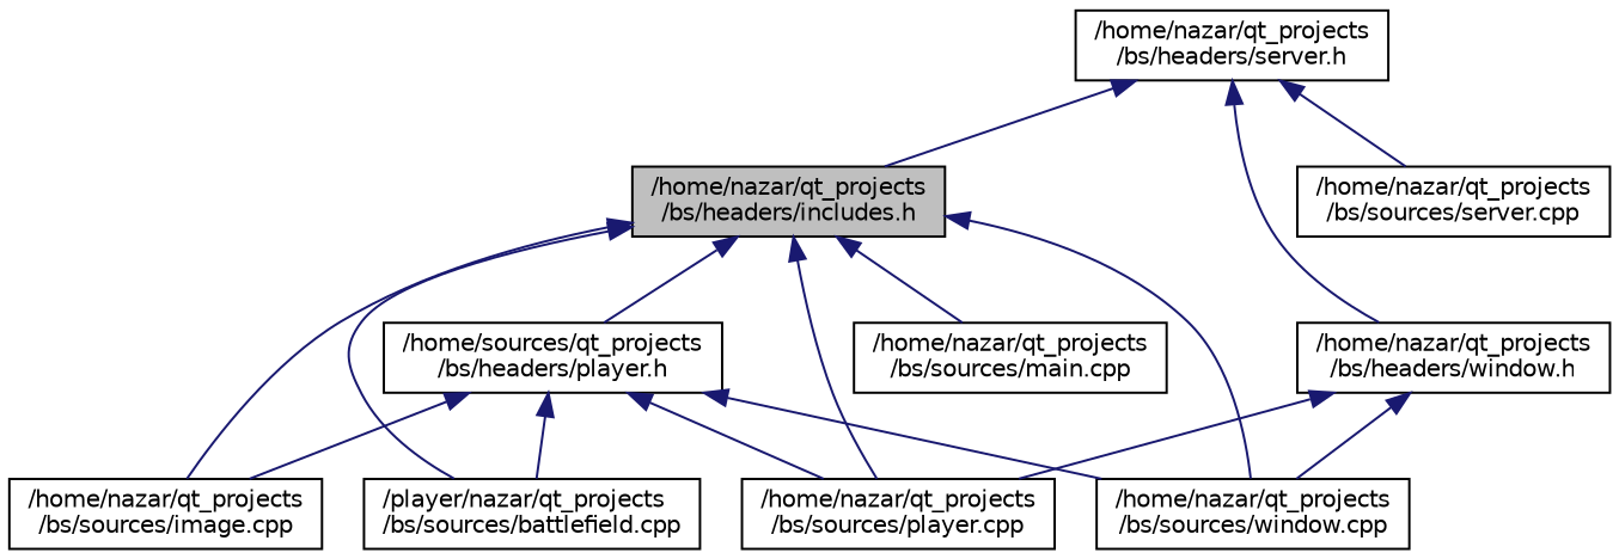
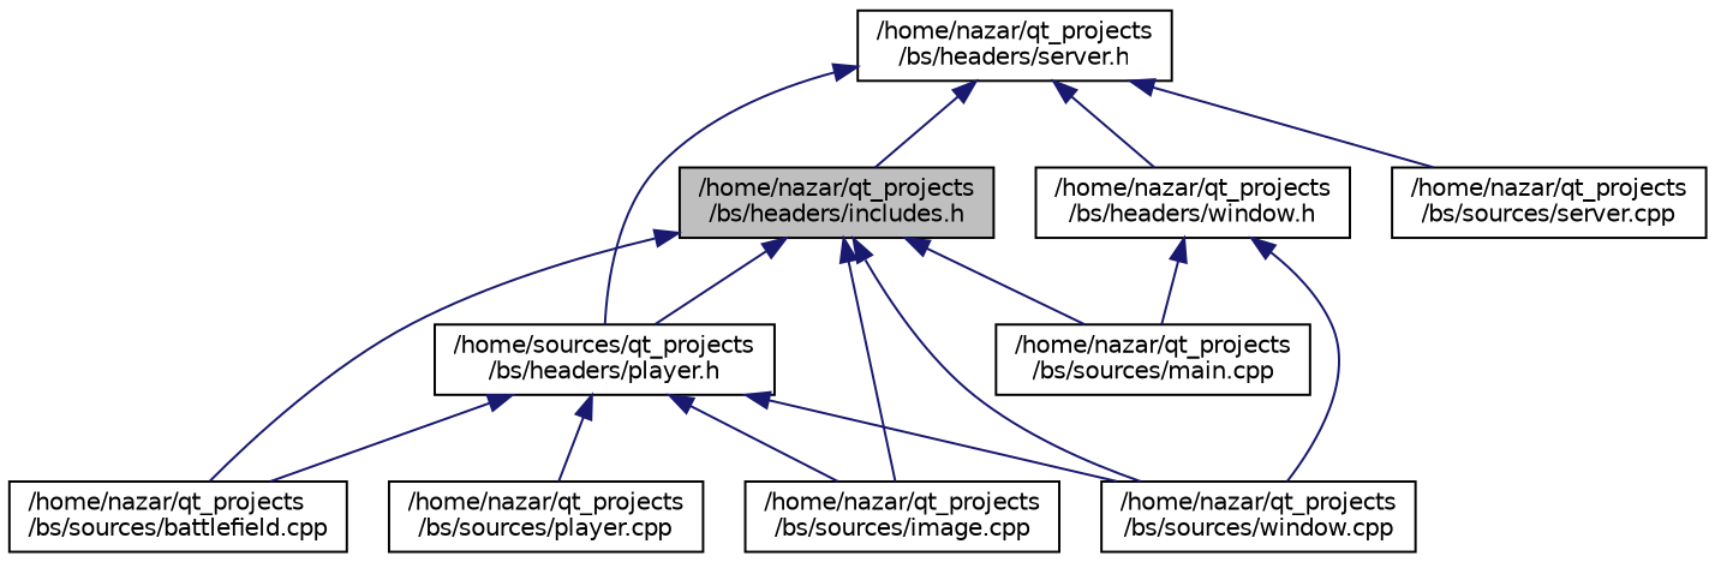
  digraph {
    node [color=black fillcolor=white fontname=Helvetica fontsize=10 shape=record style=filled]
    edge [color=midnightblue dir=back fontname=Helvetica fontsize=10 labelfontname=Helvetica labelfontsize=10 style=solid]
    n1 [fillcolor=grey75 fontcolor=black height=0.2 label="/home/nazar/qt_projects\l/bs/headers/includes.h" width=0.4]
    n2 [height=0.2 label="/home/sources/qt_projects\l/bs/headers/player.h" width=0.4]
-   n3 [height=0.2 label="/player/nazar/qt_projects\l/bs/sources/battlefield.cpp" width=0.4]
+   n3 [height=0.2 label="/home/nazar/qt_projects\l/bs/sources/battlefield.cpp" width=0.4]
    n4 [height=0.2 label="/home/nazar/qt_projects\l/bs/sources/image.cpp" width=0.4]
    n5 [height=0.2 label="/home/nazar/qt_projects\l/bs/sources/player.cpp" width=0.4]
    n6 [height=0.2 label="/home/nazar/qt_projects\l/bs/sources/window.cpp" width=0.4]
    n7 [height=0.2 label="/home/nazar/qt_projects\l/bs/sources/main.cpp" width=0.4]
    n8 [height=0.2 label="/home/nazar/qt_projects\l/bs/headers/server.h" width=0.4]
    n9 [height=0.2 label="/home/nazar/qt_projects\l/bs/headers/window.h" width=0.4]
    n10 [height=0.2 label="/home/nazar/qt_projects\l/bs/sources/server.cpp" width=0.4]
    n1 -> n2
    n1 -> n3
    n1 -> n4
-   n1 -> n5
    n1 -> n6
    n1 -> n7
    n2 -> n3
    n2 -> n4
    n2 -> n5
    n2 -> n6
    n8 -> n1
+   n8 -> n2
    n8 -> n9
    n8 -> n10
    n9 -> n6
-   n9 -> n5
+   n9 -> n7
  }
